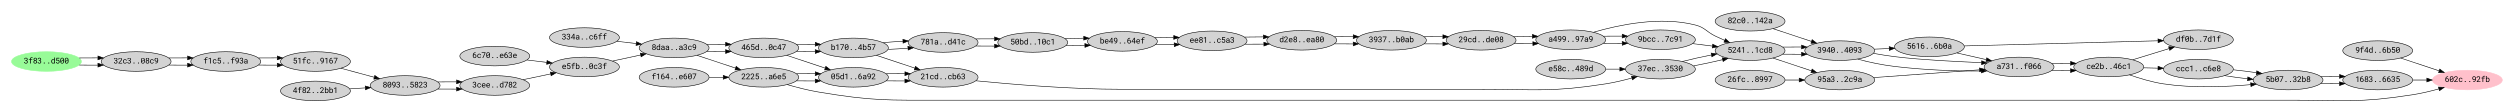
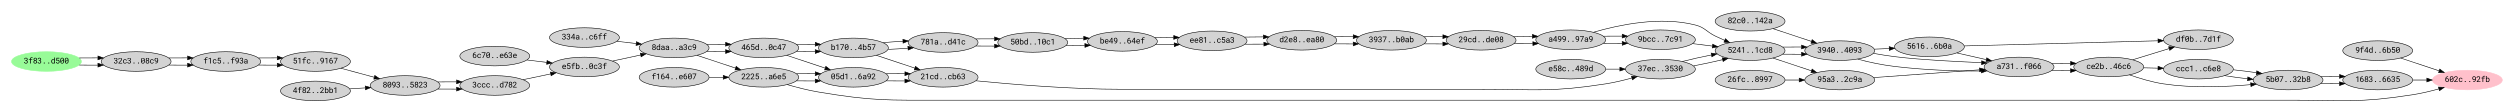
  digraph {
    fontname="Roboto Mono"
    rankdir=LR
    node [fontname="Roboto Mono" style=filled]
    edge [fontname="Roboto Mono"]
    "3f83..d500" [color=palegreen]
    "32c3..08c9"
    "602c..92fb" [color=pink]
    "2225..a6e5"
    "05d1..6a92"
    "1683..6635"
    "9f4d..6b50"
    "8daa..a3c9"
    "465d..0c47"
    "f164..e607"
    "5b07..32b8"
    "ccc1..c6e8"
-   "ce2b..46c1"
+   "ce2b..46c1" [label="ce2b..46c6"]
    "df0b..7d1f"
    "a731..f066"
    "5616..6b0a"
    "95a3..2c9a"
    "3940..4093"
    "82c0..142a"
    "5241..1cd8"
    "26fc..8997"
    "9bcc..7c91"
    "a499..97a9"
    "37ec..3530"
    "29cd..de08"
    "21cd..cb63"
    "e58c..489d"
    "b170..4b57"
    "781a..d41c"
    "e5fb..0c3f"
    "334a..c6ff"
-   "3cee..d782"
+   "3cee..d782" [label="3ccc..d782"]
    "6c70..e63e"
    "8093..5823"
    "51fc..9167"
    "4f82..2bb1"
    "f1c5..f93a"
    "3937..b0ab"
    "d2e8..ea80"
    "ee81..c5a3"
    "be49..64ef"
    "50bd..10c1"
    subgraph cluster_1 {
      color=transparent
      fontsize=20
      "3f83..d500"
      "32c3..08c9"
      "602c..92fb"
      "2225..a6e5"
      "05d1..6a92"
      "1683..6635"
      "9f4d..6b50"
      "8daa..a3c9"
      "465d..0c47"
      "f164..e607"
      "5b07..32b8"
      "ccc1..c6e8"
      "ce2b..46c1"
      "df0b..7d1f"
      "a731..f066"
      "5616..6b0a"
      "95a3..2c9a"
      "3940..4093"
      "82c0..142a"
      "5241..1cd8"
      "26fc..8997"
      "9bcc..7c91"
      "a499..97a9"
      "37ec..3530"
      "29cd..de08"
      "21cd..cb63"
      "e58c..489d"
      "b170..4b57"
      "781a..d41c"
      "e5fb..0c3f"
      "334a..c6ff"
      "3cee..d782"
      "6c70..e63e"
      "8093..5823"
      "51fc..9167"
      "4f82..2bb1"
      "f1c5..f93a"
      "3937..b0ab"
      "d2e8..ea80"
      "ee81..c5a3"
      "be49..64ef"
      "50bd..10c1"
    }
    "3f83..d500" -> "32c3..08c9"
    "3f83..d500" -> "32c3..08c9"
    "32c3..08c9" -> "f1c5..f93a"
    "32c3..08c9" -> "f1c5..f93a"
    "2225..a6e5" -> "602c..92fb"
    "2225..a6e5" -> "05d1..6a92"
    "2225..a6e5" -> "05d1..6a92"
    "05d1..6a92" -> "21cd..cb63"
    "05d1..6a92" -> "21cd..cb63"
    "1683..6635" -> "602c..92fb"
    "9f4d..6b50" -> "602c..92fb"
    "8daa..a3c9" -> "2225..a6e5"
    "8daa..a3c9" -> "465d..0c47"
    "8daa..a3c9" -> "465d..0c47"
    "465d..0c47" -> "05d1..6a92"
    "465d..0c47" -> "b170..4b57"
    "465d..0c47" -> "b170..4b57"
    "f164..e607" -> "2225..a6e5"
    "5b07..32b8" -> "1683..6635"
    "5b07..32b8" -> "1683..6635"
    "ccc1..c6e8" -> "5b07..32b8"
    "ccc1..c6e8" -> "5b07..32b8"
    "ce2b..46c1" -> "5b07..32b8"
    "ce2b..46c1" -> "ccc1..c6e8"
    "ce2b..46c1" -> "df0b..7d1f"
    "a731..f066" -> "ce2b..46c1"
    "a731..f066" -> "ce2b..46c1"
    "5616..6b0a" -> "df0b..7d1f"
    "5616..6b0a" -> "a731..f066"
    "95a3..2c9a" -> "a731..f066"
    "3940..4093" -> "a731..f066"
    "3940..4093" -> "a731..f066"
    "3940..4093" -> "5616..6b0a"
    "82c0..142a" -> "3940..4093"
    "5241..1cd8" -> "95a3..2c9a"
    "5241..1cd8" -> "3940..4093"
    "5241..1cd8" -> "3940..4093"
    "26fc..8997" -> "95a3..2c9a"
    "9bcc..7c91" -> "5241..1cd8"
    "a499..97a9" -> "5241..1cd8"
    "a499..97a9" -> "9bcc..7c91"
    "a499..97a9" -> "9bcc..7c91"
    "37ec..3530" -> "5241..1cd8"
    "37ec..3530" -> "5241..1cd8"
    "29cd..de08" -> "a499..97a9"
    "29cd..de08" -> "a499..97a9"
    "21cd..cb63" -> "37ec..3530"
    "e58c..489d" -> "37ec..3530"
    "b170..4b57" -> "21cd..cb63"
    "b170..4b57" -> "781a..d41c"
    "b170..4b57" -> "781a..d41c"
    "781a..d41c" -> "50bd..10c1"
    "781a..d41c" -> "50bd..10c1"
    "e5fb..0c3f" -> "8daa..a3c9"
    "334a..c6ff" -> "8daa..a3c9"
    "3cee..d782" -> "e5fb..0c3f"
    "6c70..e63e" -> "e5fb..0c3f"
    "8093..5823" -> "3cee..d782"
    "8093..5823" -> "3cee..d782"
    "51fc..9167" -> "8093..5823"
    "4f82..2bb1" -> "8093..5823"
    "f1c5..f93a" -> "51fc..9167"
    "f1c5..f93a" -> "51fc..9167"
    "3937..b0ab" -> "29cd..de08"
    "3937..b0ab" -> "29cd..de08"
    "d2e8..ea80" -> "3937..b0ab"
    "d2e8..ea80" -> "3937..b0ab"
    "ee81..c5a3" -> "d2e8..ea80"
    "ee81..c5a3" -> "d2e8..ea80"
    "be49..64ef" -> "ee81..c5a3"
    "be49..64ef" -> "ee81..c5a3"
    "50bd..10c1" -> "be49..64ef"
    "50bd..10c1" -> "be49..64ef"
  }
